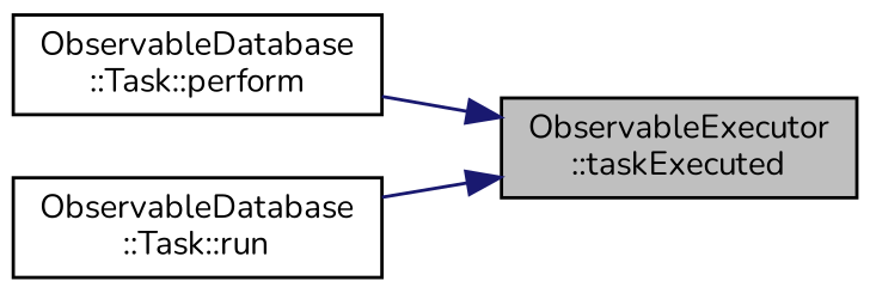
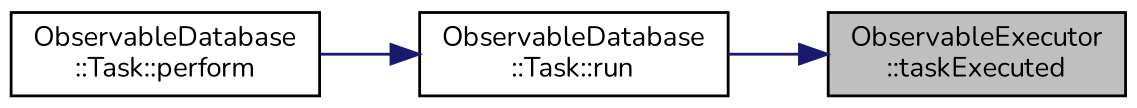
  digraph {
    fontname=Nunito
    rankdir=RL
    node [color=black fillcolor=white fontname=Nunito fontsize=10 shape=record style=filled]
    edge [color=midnightblue dir=back fontname=Nunito fontsize=10 labelfontname=Helvetica labelfontsize=10 style=solid]
    n1 [fillcolor=grey75 fontcolor=black height=0.2 label="ObservableExecutor\l::taskExecuted" width=0.4]
    n2 [height=0.2 label="ObservableDatabase\l::Task::perform" width=0.4]
    n3 [height=0.2 label="ObservableDatabase\l::Task::run" width=0.4]
-   n1 -> n2
+   n3 -> n2
    n1 -> n3
  }
